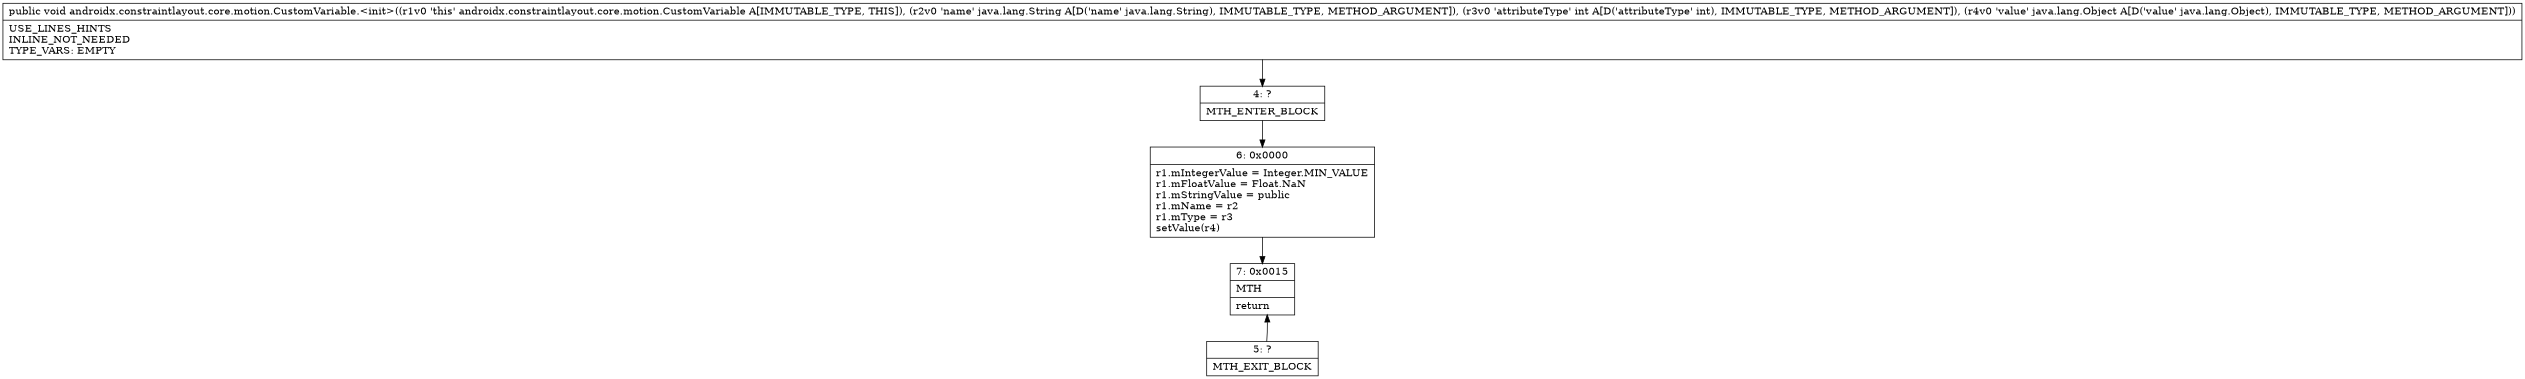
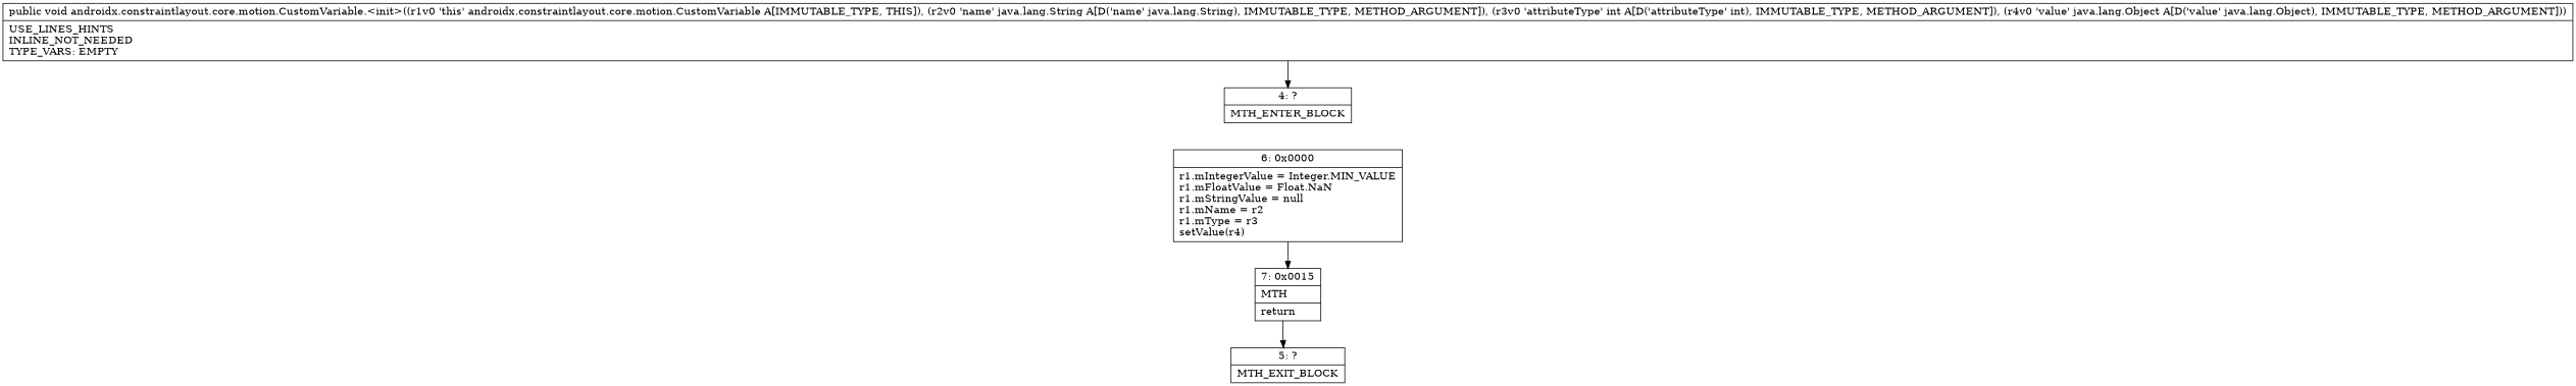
  digraph {
    node [shape=record]
    n1 [label="{4\:\ ?|MTH_ENTER_BLOCK\l}"]
-   n2 [label="{6\:\ 0x0000|r1.mIntegerValue = Integer.MIN_VALUE\lr1.mFloatValue = Float.NaN\lr1.mStringValue = public\lr1.mName = r2\lr1.mType = r3\lsetValue(r4)\l}"]
+   n2 [label="{6\:\ 0x0000|r1.mIntegerValue = Integer.MIN_VALUE\lr1.mFloatValue = Float.NaN\lr1.mStringValue = null\lr1.mName = r2\lr1.mType = r3\lsetValue(r4)\l}"]
    n3 [label="{7\:\ 0x0015|MTH\l|return\l}"]
    n4 [label="{5\:\ ?|MTH_EXIT_BLOCK\l}"]
    n5 [label="{public void androidx.constraintlayout.core.motion.CustomVariable.\<init\>((r1v0 'this' androidx.constraintlayout.core.motion.CustomVariable A[IMMUTABLE_TYPE, THIS]), (r2v0 'name' java.lang.String A[D('name' java.lang.String), IMMUTABLE_TYPE, METHOD_ARGUMENT]), (r3v0 'attributeType' int A[D('attributeType' int), IMMUTABLE_TYPE, METHOD_ARGUMENT]), (r4v0 'value' java.lang.Object A[D('value' java.lang.Object), IMMUTABLE_TYPE, METHOD_ARGUMENT]))  | USE_LINES_HINTS\lINLINE_NOT_NEEDED\lTYPE_VARS: EMPTY\l}"]
-   n1 -> n2
    n2 -> n3
-   n4 -> n3
+   n3 -> n4
    n5 -> n1
  }
